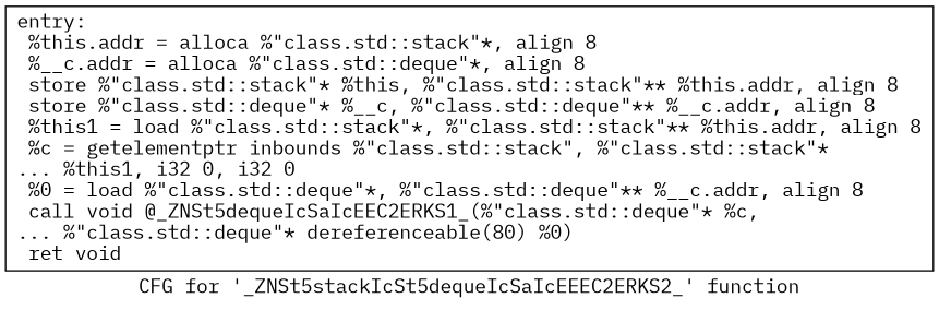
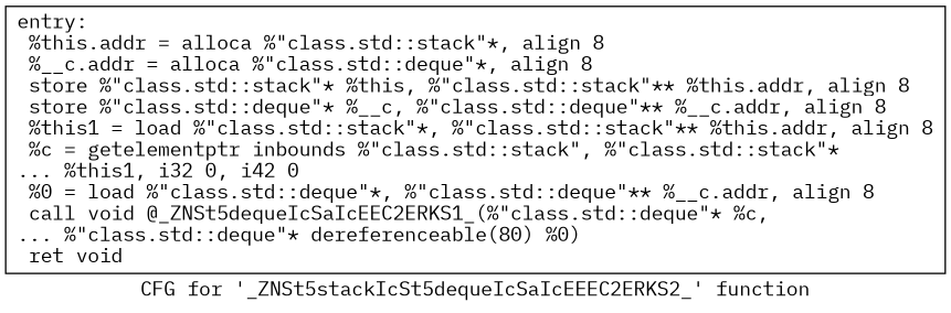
  digraph {
    label="CFG for '_ZNSt5stackIcSt5dequeIcSaIcEEEC2ERKS2_' function"
    fontname="IBM Plex Mono"
-   n1 [label="{entry:\l  %this.addr = alloca %\"class.std::stack\"*, align 8\l  %__c.addr = alloca %\"class.std::deque\"*, align 8\l  store %\"class.std::stack\"* %this, %\"class.std::stack\"** %this.addr, align 8\l  store %\"class.std::deque\"* %__c, %\"class.std::deque\"** %__c.addr, align 8\l  %this1 = load %\"class.std::stack\"*, %\"class.std::stack\"** %this.addr, align 8\l  %c = getelementptr inbounds %\"class.std::stack\", %\"class.std::stack\"*\l... %this1, i32 0, i32 0\l  %0 = load %\"class.std::deque\"*, %\"class.std::deque\"** %__c.addr, align 8\l  call void @_ZNSt5dequeIcSaIcEEC2ERKS1_(%\"class.std::deque\"* %c,\l... %\"class.std::deque\"* dereferenceable(80) %0)\l  ret void\l}" shape=record fontname="IBM Plex Mono"]
+   n1 [label="{entry:\l  %this.addr = alloca %\"class.std::stack\"*, align 8\l  %__c.addr = alloca %\"class.std::deque\"*, align 8\l  store %\"class.std::stack\"* %this, %\"class.std::stack\"** %this.addr, align 8\l  store %\"class.std::deque\"* %__c, %\"class.std::deque\"** %__c.addr, align 8\l  %this1 = load %\"class.std::stack\"*, %\"class.std::stack\"** %this.addr, align 8\l  %c = getelementptr inbounds %\"class.std::stack\", %\"class.std::stack\"*\l... %this1, i32 0, i42 0\l  %0 = load %\"class.std::deque\"*, %\"class.std::deque\"** %__c.addr, align 8\l  call void @_ZNSt5dequeIcSaIcEEC2ERKS1_(%\"class.std::deque\"* %c,\l... %\"class.std::deque\"* dereferenceable(80) %0)\l  ret void\l}" shape=record fontname="IBM Plex Mono"]
  }
